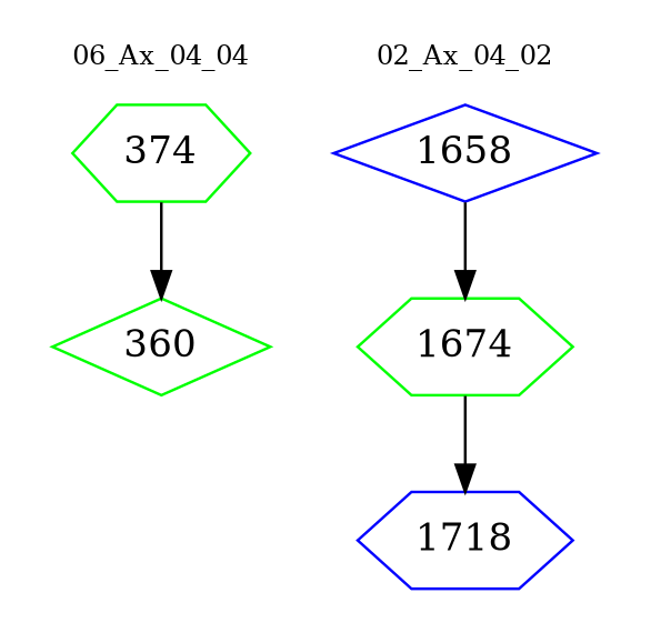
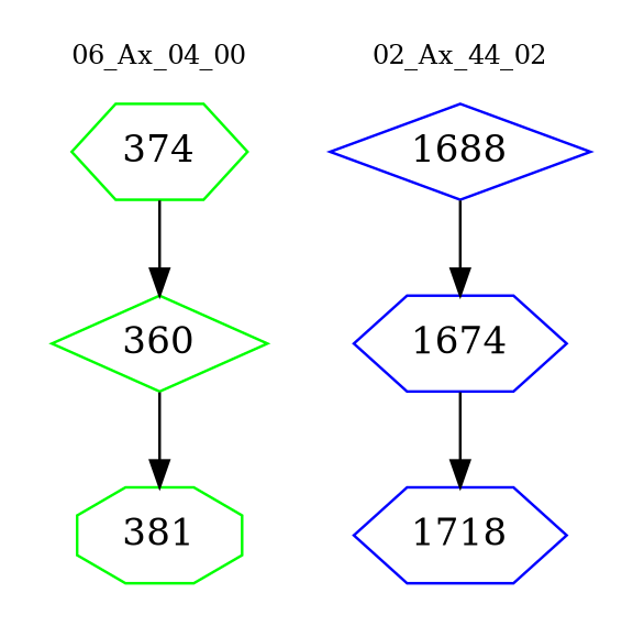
  digraph {
    node [color=green shape=hexagon]
    edge [color=black]
    n1 [label=374]
    n2 [label=360 shape=diamond]
-   n4 [color=blue label=1658 shape=diamond]
-   n5 [label=1674]
+   n3 [label=381 shape=octagon]
+   n4 [color=blue label=1688 shape=diamond]
+   n5 [color=blue label=1674]
    n6 [color=blue label=1718]
    subgraph cluster_1 {
      color=white
      fontsize=10
-     label="06_Ax_04_04"
+     label="06_Ax_04_00"
      n1
      n2
+     n3
    }
    subgraph cluster_2 {
      color=white
      fontsize=10
-     label="02_Ax_04_02"
+     label="02_Ax_44_02"
      n4
      n5
      n6
    }
    n1 -> n2
+   n2 -> n3
    n4 -> n5
    n5 -> n6
  }
